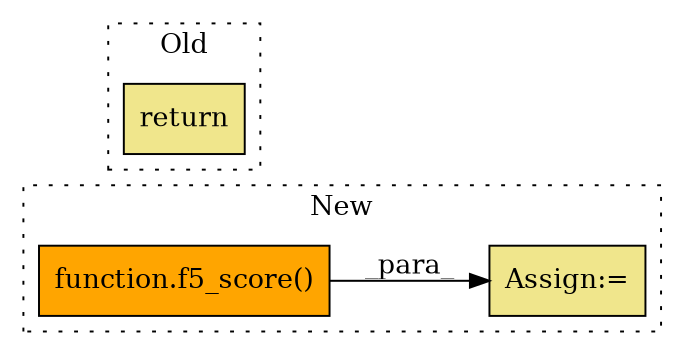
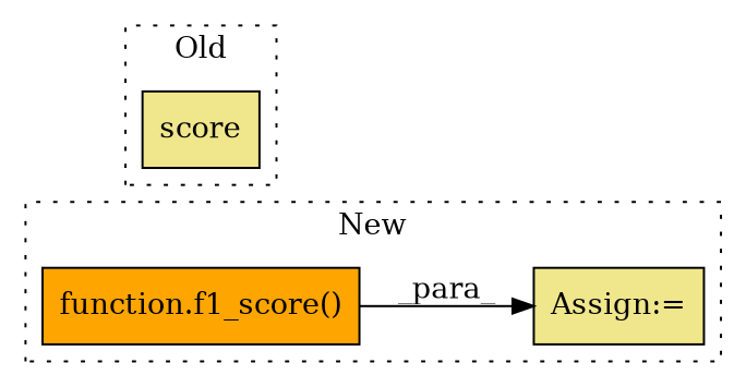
  digraph {
    rankdir=LR
    node [shape=box style=filled fillcolor=khaki]
-   n1 [a=75 l="9,18" label="function.f5_score()" s="2166,2195" fillcolor=orange]
+   n1 [a=75 l="9,18" label="function.f1_score()" s="2166,2195" fillcolor=orange]
    n2 [a=68 l=3 label="Assign:=" s=2163]
-   n3 [a=93 l=6 label=return s=1845]
+   n3 [a=93 l=6 label=score s=1845]
    subgraph cluster_1 {
      label=New
      style=dotted
      n1
      n2
    }
    subgraph cluster_2 {
      label=Old
      style=dotted
      n3
    }
    n1 -> n2 [label=_para_ color=black arrowhead=normal]
  }
